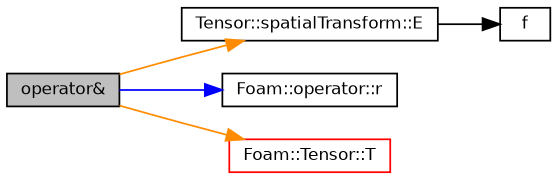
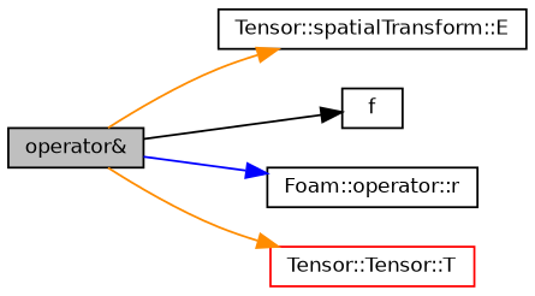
  digraph {
    rankdir=LR
    node [color=black fontname=Helvetica fontsize=10 shape=record]
    edge [color=darkorange fontname=Helvetica fontsize=10 labelfontname=Helvetica labelfontsize=10 style=solid]
    n1 [fillcolor=grey75 fontcolor=black height=0.2 label="operator&" style=filled width=0.4]
    n2 [height=0.2 label="Tensor::spatialTransform::E" width=0.4]
    n3 [height=0.2 label=f width=0.4]
    n4 [height=0.2 label="Foam::operator::r" width=0.4]
-   n5 [color=red height=0.2 label="Foam::Tensor::T" width=0.4]
+   n5 [color=red height=0.2 label="Tensor::Tensor::T" width=0.4]
    n1 -> n2
-   n2 -> n3 [color=black]
+   n1 -> n3 [color=black]
    n1 -> n4 [color=blue]
    n1 -> n5
  }
